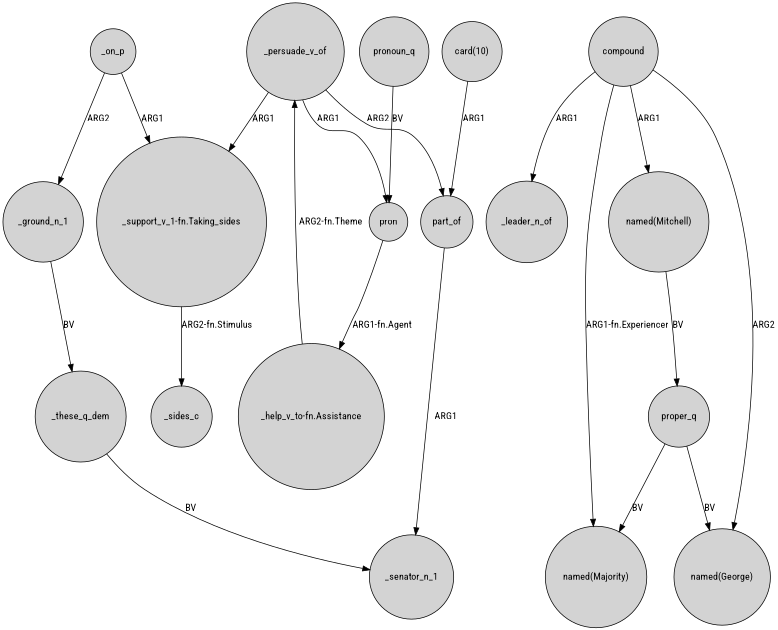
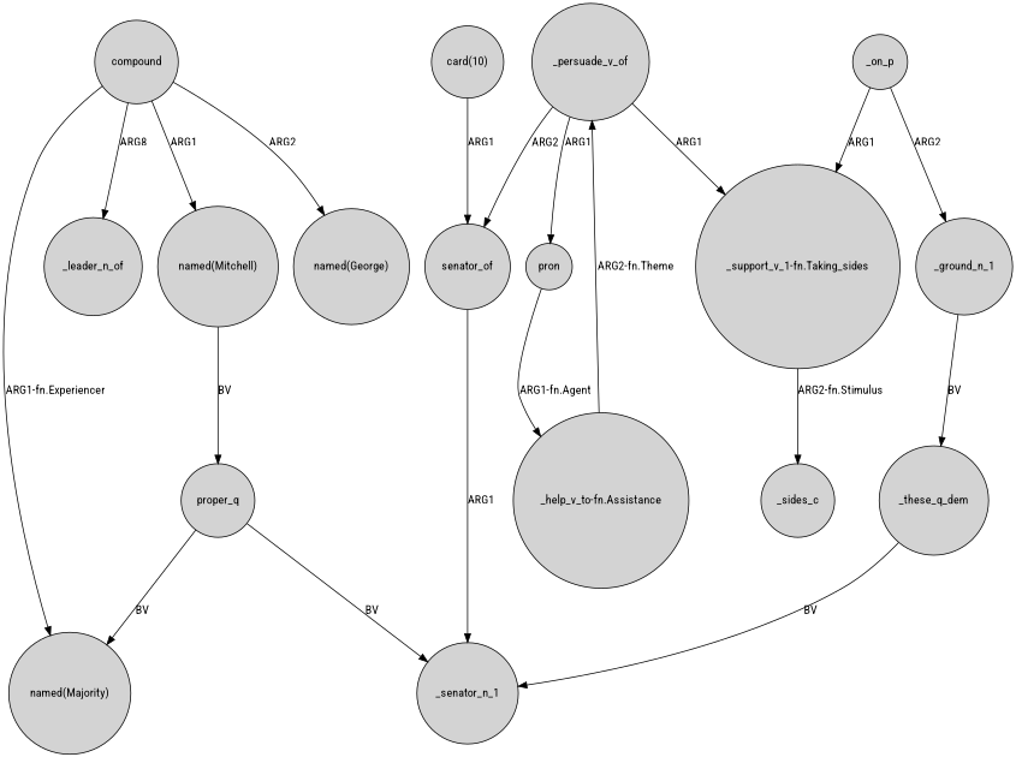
  digraph {
    fontname="Roboto Condensed"
    node [fontname="Roboto Condensed" shape=circle style=filled]
    edge [fontname="Roboto Condensed"]
-   part_of
+   part_of [label=senator_of]
    _senator_n_1
    n3 [label=_sides_c]
    "_support_v_1-fn.Taking_sides"
    "_help_v_to-fn.Assistance"
    _persuade_v_of
    pron
    compound
    _leader_n_of
    "named(Majority)"
    "named(George)"
    "named(Mitchell)"
    proper_q
-   pronoun_q
    _these_q_dem
    _ground_n_1
    _on_p
    "card(10)"
    part_of -> _senator_n_1 [label=ARG1]
    "_support_v_1-fn.Taking_sides" -> n3 [label="ARG2-fn.Stimulus"]
    "_help_v_to-fn.Assistance" -> _persuade_v_of [label="ARG2-fn.Theme"]
    _persuade_v_of -> part_of [label=ARG2]
    _persuade_v_of -> "_support_v_1-fn.Taking_sides" [label=ARG1]
    _persuade_v_of -> pron [label=ARG1]
    pron -> "_help_v_to-fn.Assistance" [label="ARG1-fn.Agent"]
-   compound -> _leader_n_of [label=ARG1]
+   compound -> _leader_n_of [label=ARG8]
    compound -> "named(Majority)" [label="ARG1-fn.Experiencer"]
    compound -> "named(George)" [label=ARG2]
    compound -> "named(Mitchell)" [label=ARG1]
    "named(Mitchell)" -> proper_q [label=BV]
    proper_q -> "named(Majority)" [label=BV]
-   proper_q -> "named(George)" [label=BV]
-   pronoun_q -> pron [label=BV]
+   proper_q -> _senator_n_1 [label=BV]
    _these_q_dem -> _senator_n_1 [label=BV]
    _ground_n_1 -> _these_q_dem [label=BV]
    _on_p -> "_support_v_1-fn.Taking_sides" [label=ARG1]
    _on_p -> _ground_n_1 [label=ARG2]
    "card(10)" -> part_of [label=ARG1]
  }
